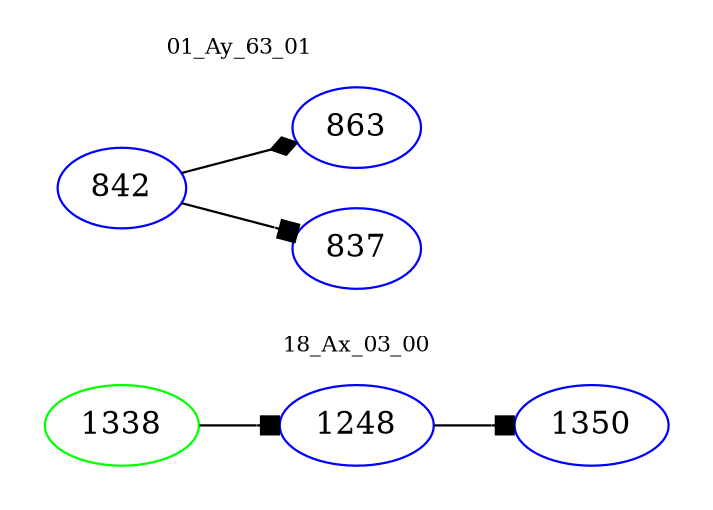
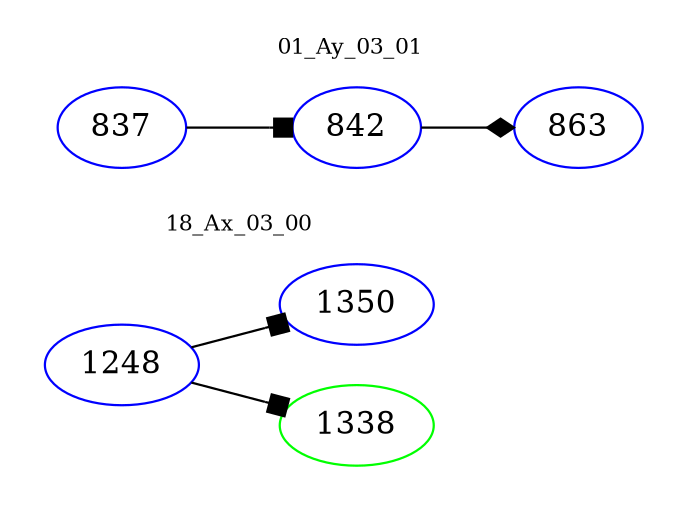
  digraph {
    rankdir=LR
    node [color=blue]
    edge [arrowhead=box color=black]
    n1 [color=green label=1338]
    n2 [label=1248]
    n3 [label=1350]
    n4 [label=837]
    n5 [label=842]
    n6 [label=863]
    subgraph cluster_1 {
      color=white
      fontsize=10
      label="18_Ax_03_00"
      n1
      n2
      n3
    }
    subgraph cluster_2 {
      color=white
      fontsize=10
-     label="01_Ay_63_01"
+     label="01_Ay_03_01"
      n4
      n5
      n6
    }
-   n1 -> n2
+   n2 -> n1
    n2 -> n3
-   n5 -> n4
+   n4 -> n5
    n5 -> n6 [arrowhead=diamond]
  }
